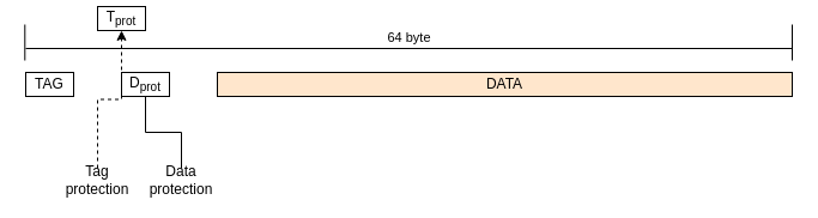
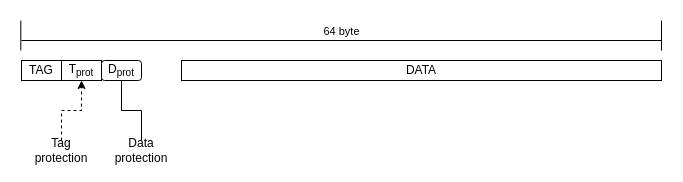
  <mxCell id="0" />
  <mxCell id="1" parent="0" />
  <mxCell id="2" value="64 byte" style="endArrow=none;html=1;labelPosition=center;verticalLabelPosition=top;align=center;verticalAlign=bottom;" edge="1" parent="1"><mxGeometry width="50" height="50" relative="1" as="geometry"><mxPoint y="40" as="sourcePoint" x="21" /><mxPoint x="661" y="40" as="targetPoint" /></mxGeometry></mxCell>
  <mxCell id="3" value="TAG" style="rounded=0;whiteSpace=wrap;html=1;" vertex="1" parent="1"><mxGeometry y="60" width="40" height="20" as="geometry" x="21" /></mxCell>
- <mxCell id="4" value="T&lt;sub&gt;prot&lt;/sub&gt;" style="rounded=0;whiteSpace=wrap;html=1;" vertex="1" parent="1"><mxGeometry x="81" y="5" width="40" height="20" as="geometry" /></mxCell>
- <mxCell id="5" value="D&lt;sub&gt;prot&lt;/sub&gt;" style="rounded=0;whiteSpace=wrap;html=1;" vertex="1" parent="1"><mxGeometry x="101" y="60" width="40" height="20" as="geometry" /></mxCell>
+ <mxCell id="4" value="T&lt;sub&gt;prot&lt;/sub&gt;" style="rounded=0;whiteSpace=wrap;html=1;" vertex="1" parent="1"><mxGeometry x="61" y="60" width="40" height="20" as="geometry" /></mxCell>
+ <mxCell id="5" value="D&lt;sub&gt;prot&lt;/sub&gt;" style="whiteSpace=wrap;html=1;rounded=1;" vertex="1" parent="1"><mxGeometry x="101" y="60" width="40" height="20" as="geometry" /></mxCell>
  <mxCell id="6" style="edgeStyle=orthogonalEdgeStyle;rounded=0;orthogonalLoop=1;jettySize=auto;html=1;exitX=0.5;exitY=0;exitDx=0;exitDy=0;entryX=0.5;entryY=1;entryDx=0;entryDy=0;endArrow=classic;endFill=1;dashed=1;" edge="1" parent="1" source="7" target="4"><mxGeometry relative="1" as="geometry" /></mxCell>
- <mxCell id="7" value="Tag protection" style="text;html=1;strokeColor=none;fillColor=none;align=center;verticalAlign=middle;whiteSpace=wrap;rounded=0;" vertex="1" parent="1"><mxGeometry x="61" y="140" width="40" height="20" as="geometry" /></mxCell>
+ <mxCell id="7" value="Tag protection" style="text;html=1;strokeColor=none;fillColor=none;align=center;verticalAlign=middle;whiteSpace=wrap;rounded=0;" vertex="1" parent="1"><mxGeometry x="41" y="140" width="40" height="20" as="geometry" /></mxCell>
  <mxCell id="8" style="edgeStyle=orthogonalEdgeStyle;rounded=0;orthogonalLoop=1;jettySize=auto;html=1;exitX=0.5;exitY=0;exitDx=0;exitDy=0;entryX=0.5;entryY=1;entryDx=0;entryDy=0;endArrow=none;endFill=1;" edge="1" parent="1" source="9" target="5"><mxGeometry relative="1" as="geometry" /></mxCell>
- <mxCell id="9" value="Data protection" style="text;html=1;strokeColor=none;fillColor=none;align=center;verticalAlign=middle;whiteSpace=wrap;rounded=0;" vertex="1" parent="1"><mxGeometry x="131" y="140" width="40" height="20" as="geometry" /></mxCell>
- <mxCell id="10" value="DATA" style="rounded=0;whiteSpace=wrap;html=1;fillColor=#ffe6cc;" vertex="1" parent="1"><mxGeometry x="181" y="60" width="480" height="20" as="geometry" /></mxCell>
+ <mxCell id="9" value="Data protection" style="text;html=1;strokeColor=none;fillColor=none;align=center;verticalAlign=middle;whiteSpace=wrap;rounded=0;" vertex="1" parent="1"><mxGeometry x="121" y="140" width="40" height="20" as="geometry" /></mxCell>
+ <mxCell id="10" value="DATA" style="rounded=0;whiteSpace=wrap;html=1;" vertex="1" parent="1"><mxGeometry x="181" y="60" width="480" height="20" as="geometry" /></mxCell>
  <mxCell id="11" value="" style="endArrow=none;html=1;" edge="1" parent="1"><mxGeometry width="50" height="50" relative="1" as="geometry"><mxPoint x="20.31" y="50" as="sourcePoint" /><mxPoint x="20.31" y="20" as="targetPoint" /></mxGeometry></mxCell>
  <mxCell id="12" value="" style="endArrow=none;html=1;" edge="1" parent="1"><mxGeometry width="50" height="50" relative="1" as="geometry"><mxPoint x="661" y="50" as="sourcePoint" /><mxPoint x="661" y="20" as="targetPoint" /></mxGeometry></mxCell>
